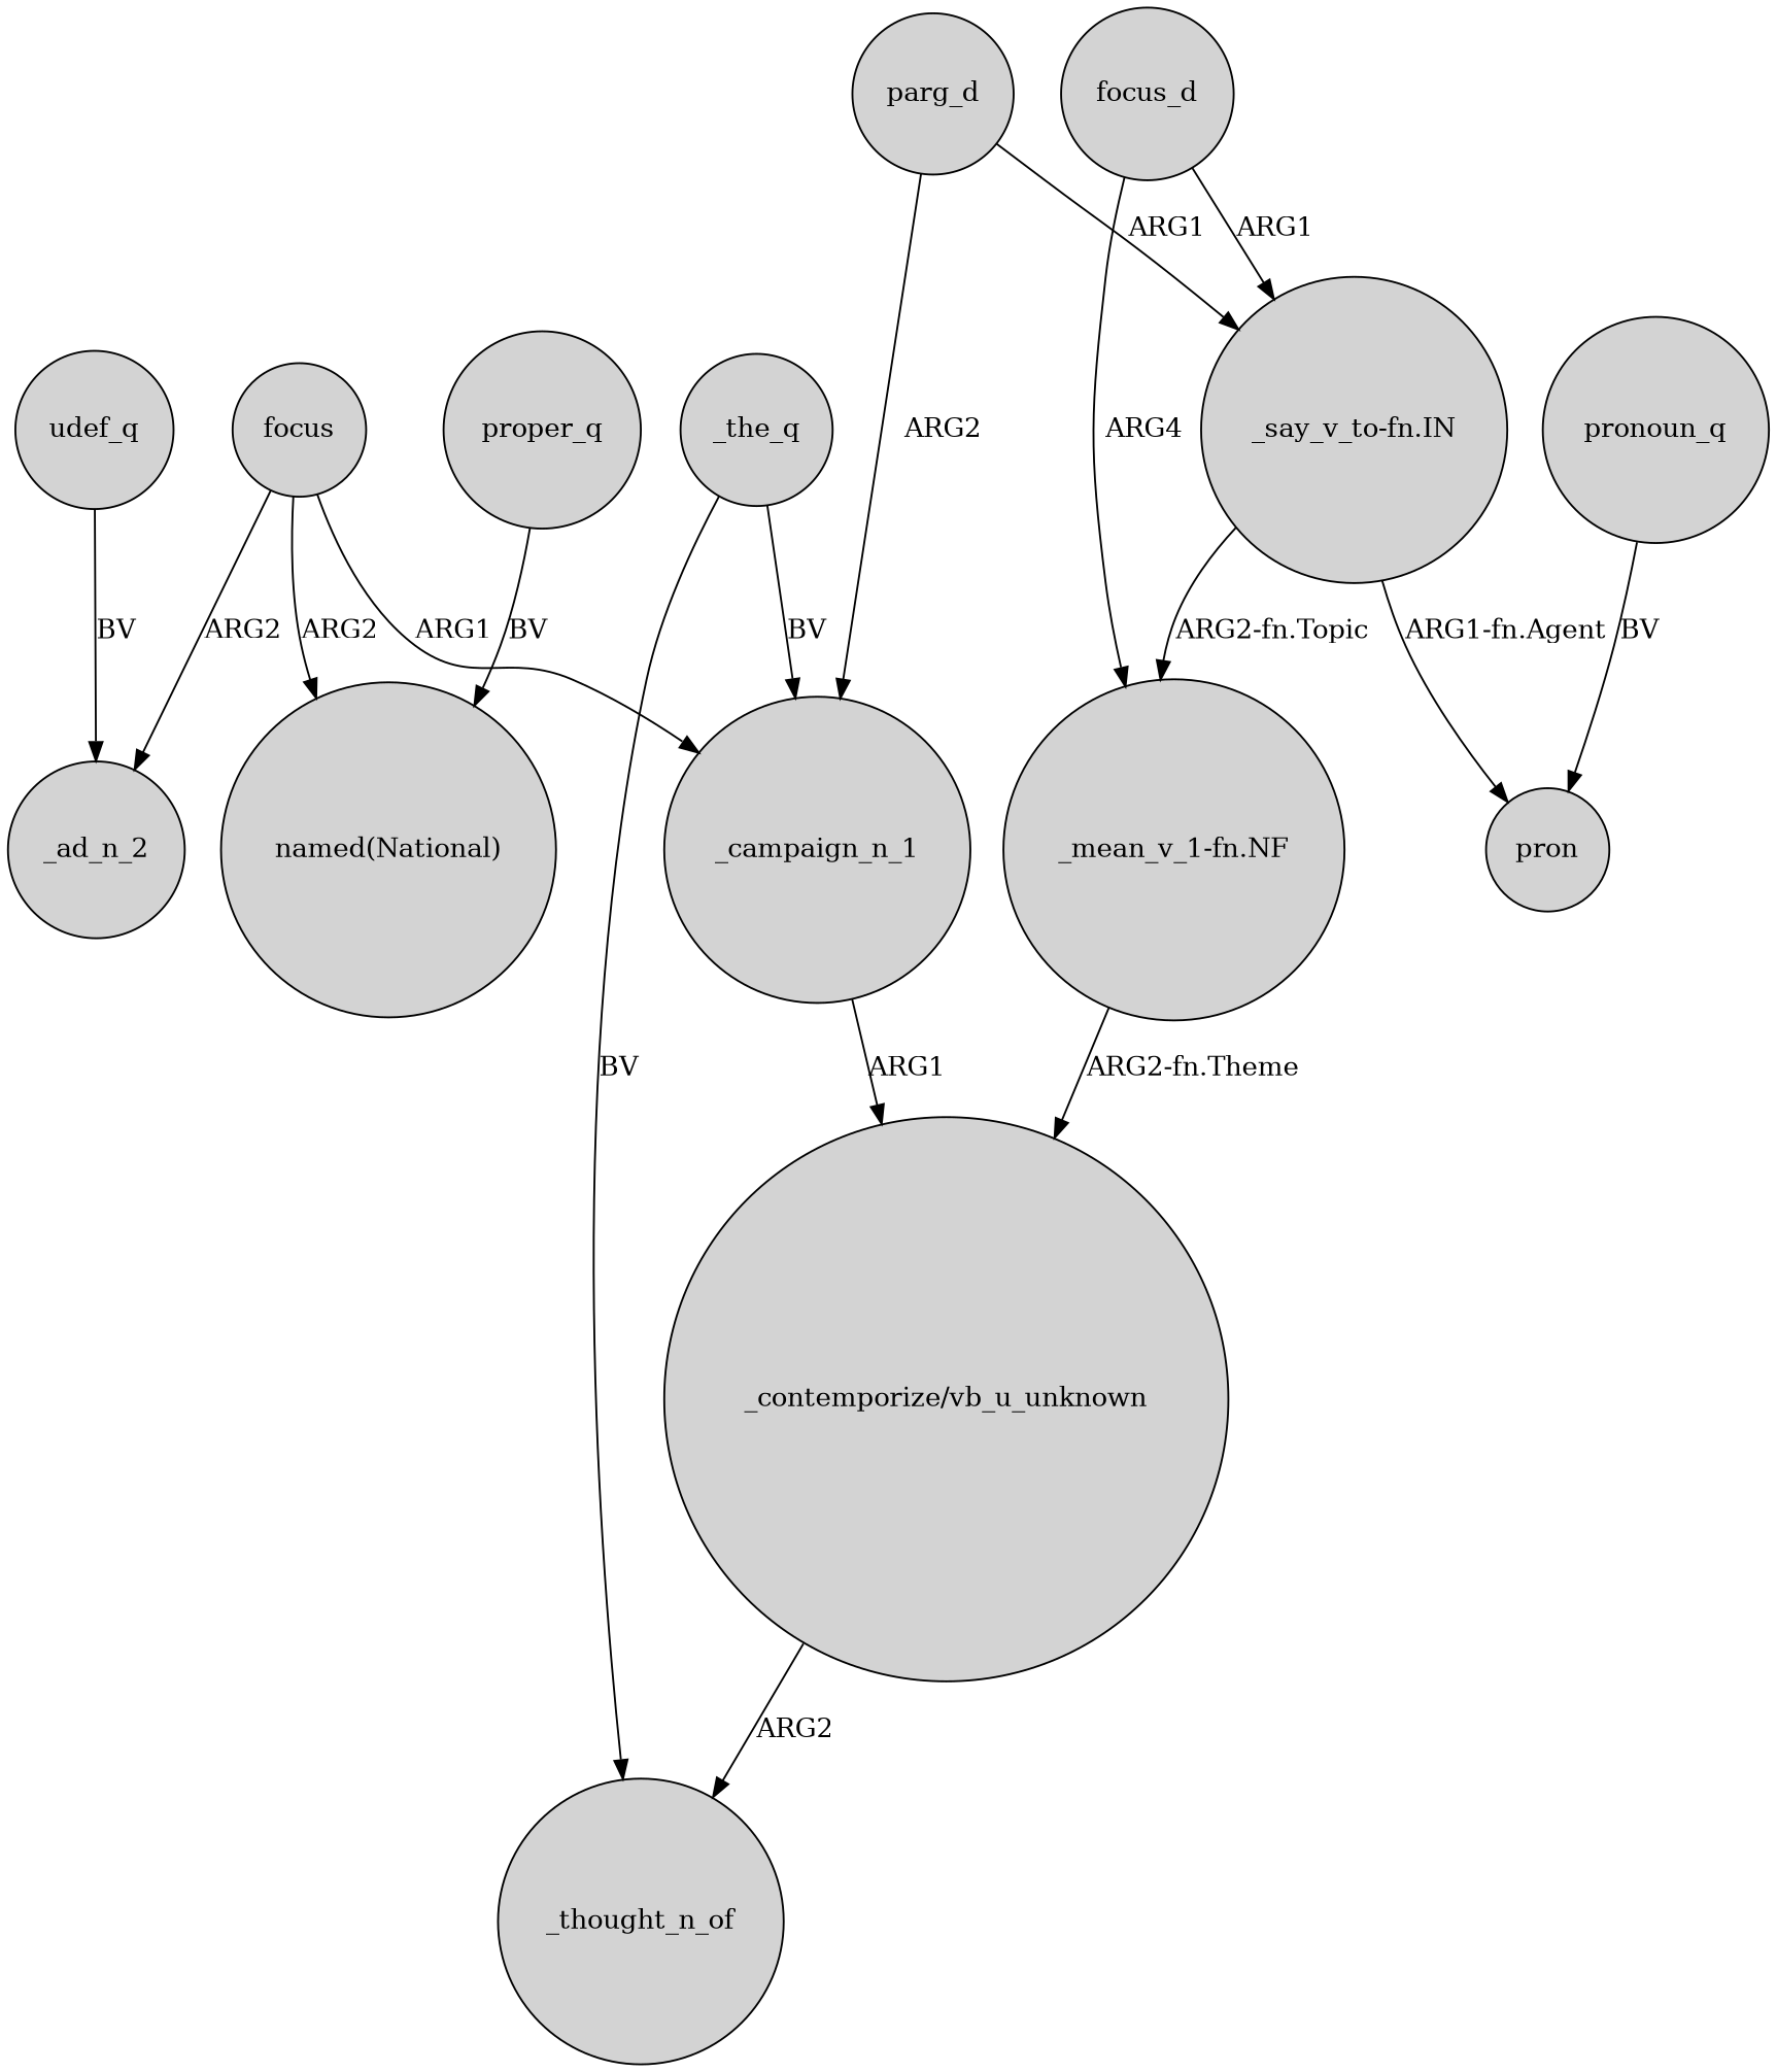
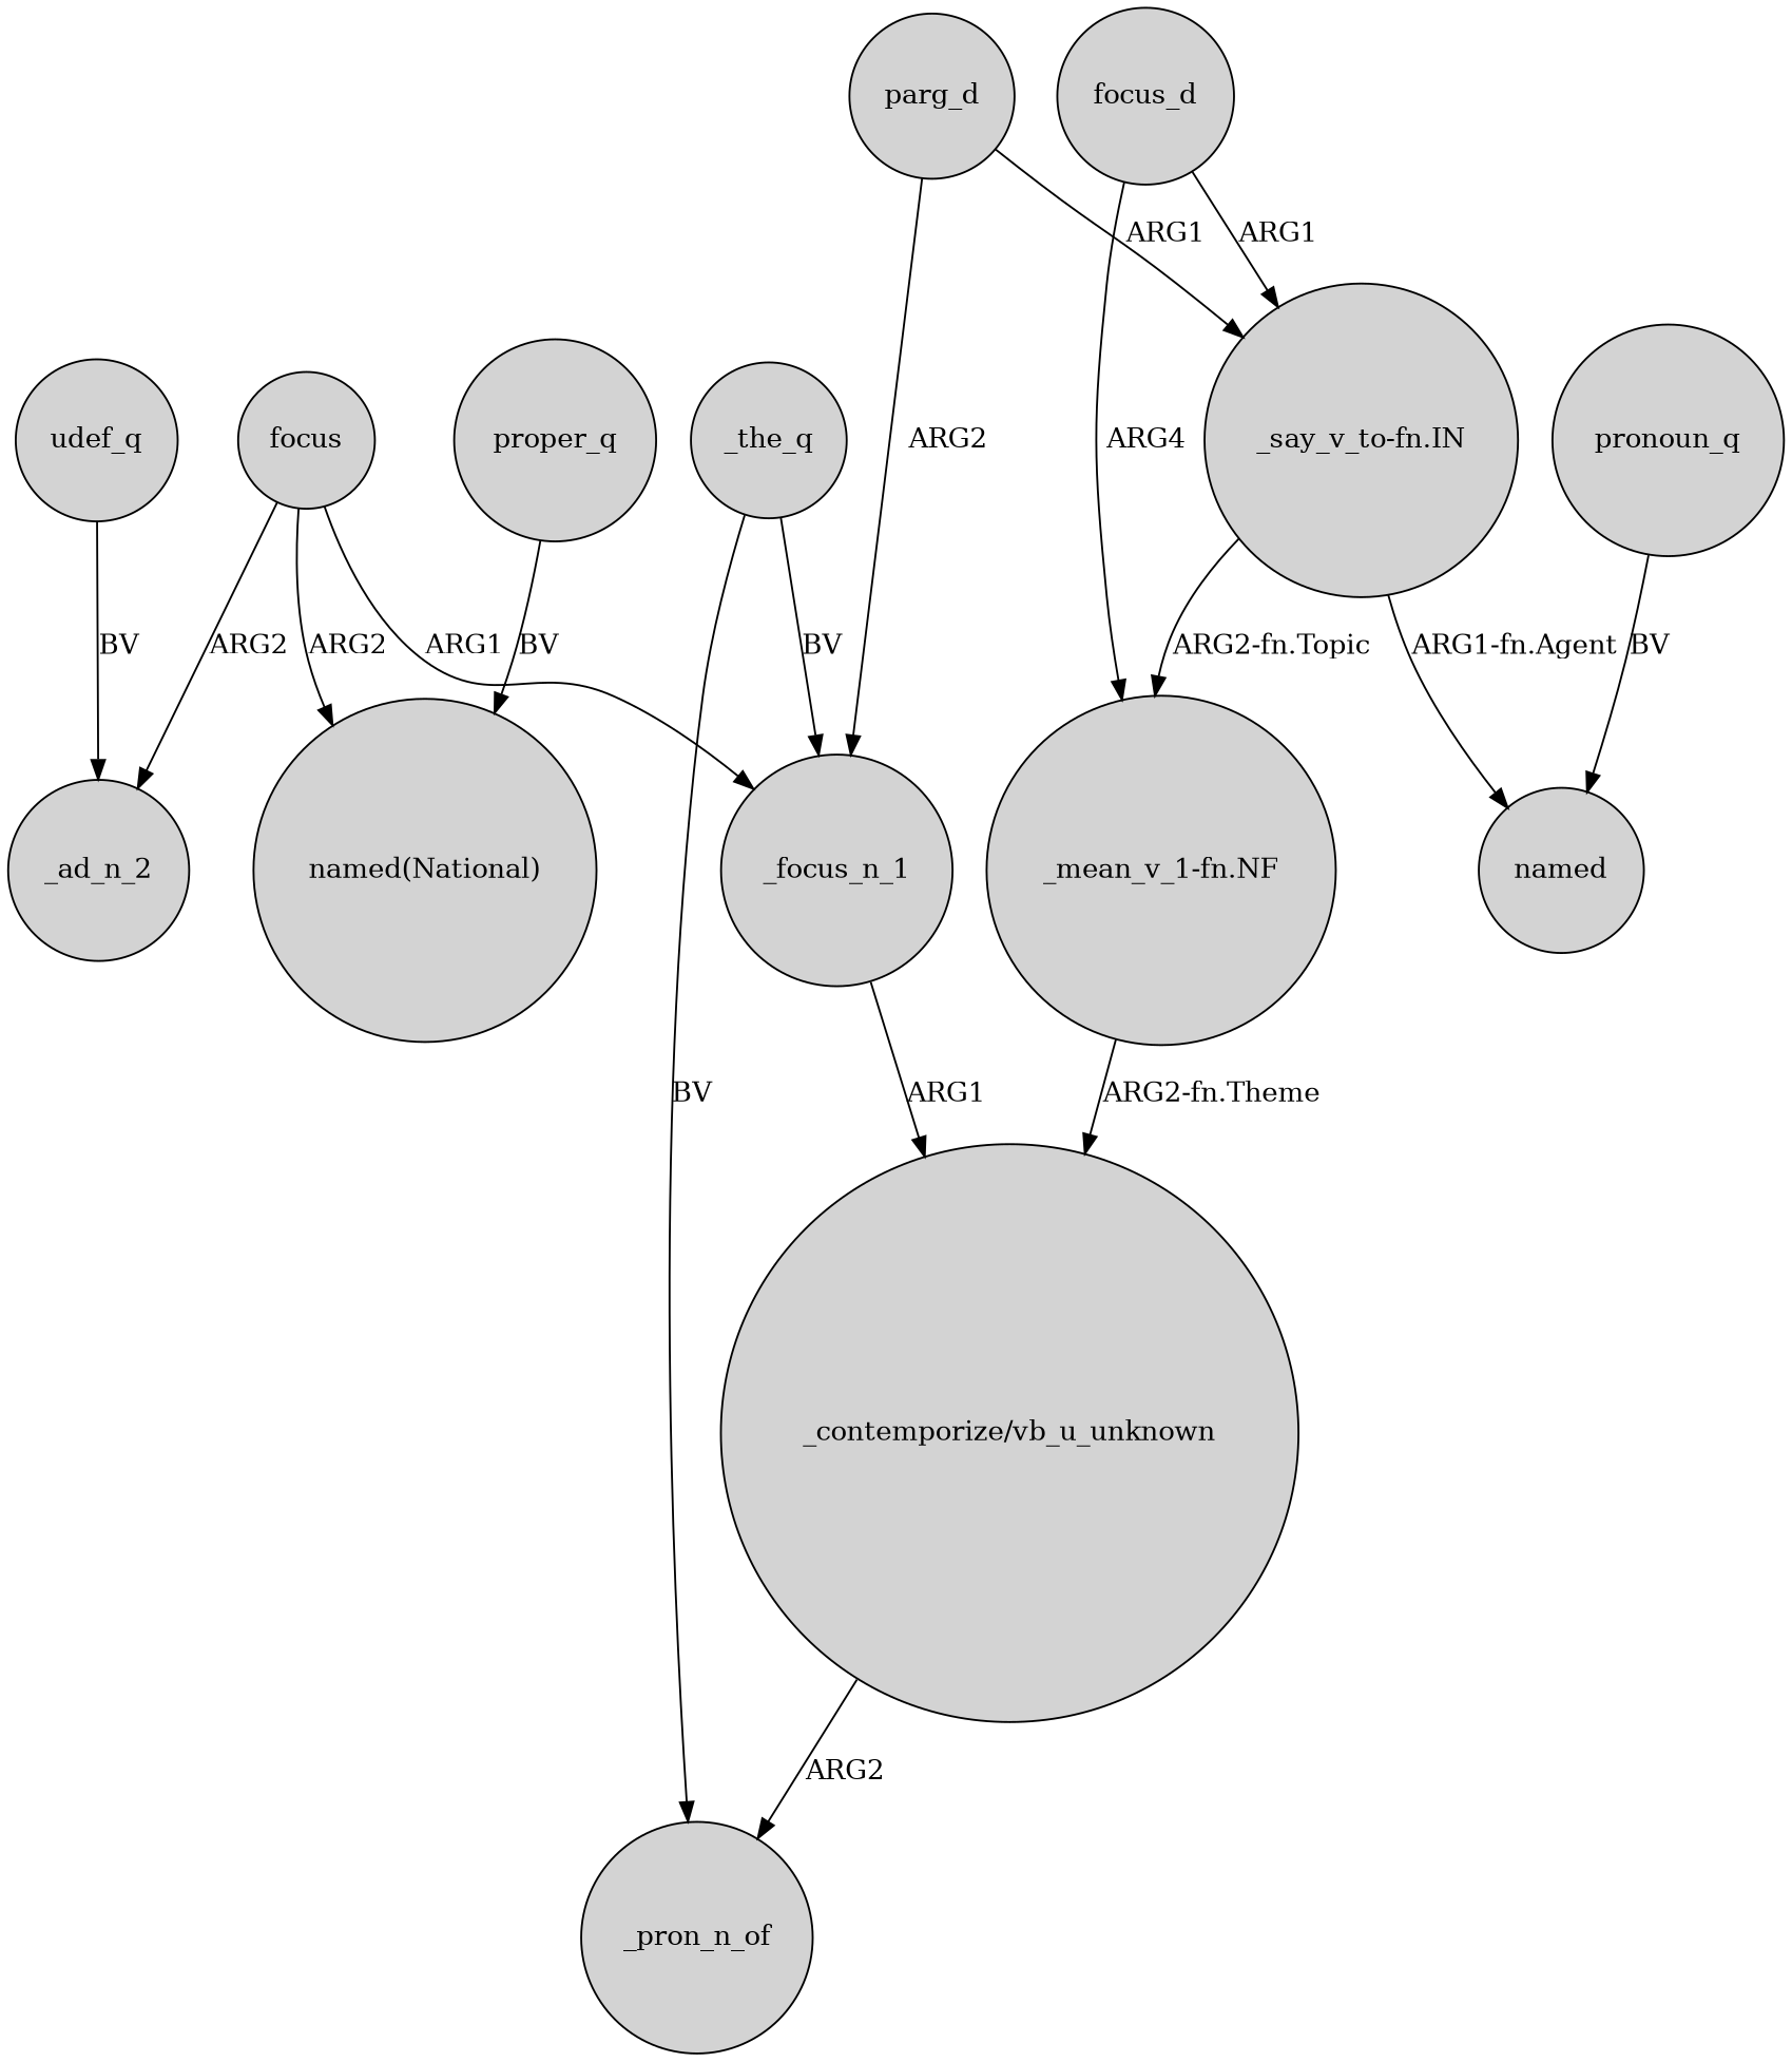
  digraph {
    node [shape=circle style=filled]
    n1 [label=focus]
    n2 [label=_ad_n_2]
-   _campaign_n_1
+   _campaign_n_1 [label=_focus_n_1]
    "named(National)"
    "_contemporize/vb_u_unknown"
-   _thought_n_of
+   _thought_n_of [label=_pron_n_of]
    _the_q
    parg_d
    "_say_v_to-fn.IN"
    "_mean_v_1-fn.NF"
    pronoun_q
-   pron
+   pron [label=named]
    focus_d
    proper_q
    udef_q
    n1 -> n2 [label=ARG2]
    n1 -> _campaign_n_1 [label=ARG1]
    n1 -> "named(National)" [label=ARG2]
    _campaign_n_1 -> "_contemporize/vb_u_unknown" [label=ARG1]
    "_contemporize/vb_u_unknown" -> _thought_n_of [label=ARG2]
    _the_q -> _campaign_n_1 [label=BV]
    _the_q -> _thought_n_of [label=BV]
    parg_d -> _campaign_n_1 [label=ARG2]
    parg_d -> "_say_v_to-fn.IN" [label=ARG1]
    "_say_v_to-fn.IN" -> "_mean_v_1-fn.NF" [label="ARG2-fn.Topic"]
    "_say_v_to-fn.IN" -> pron [label="ARG1-fn.Agent"]
    "_mean_v_1-fn.NF" -> "_contemporize/vb_u_unknown" [label="ARG2-fn.Theme"]
    pronoun_q -> pron [label=BV]
    focus_d -> "_say_v_to-fn.IN" [label=ARG1]
    focus_d -> "_mean_v_1-fn.NF" [label=ARG4]
    proper_q -> "named(National)" [label=BV]
    udef_q -> n2 [label=BV]
  }
